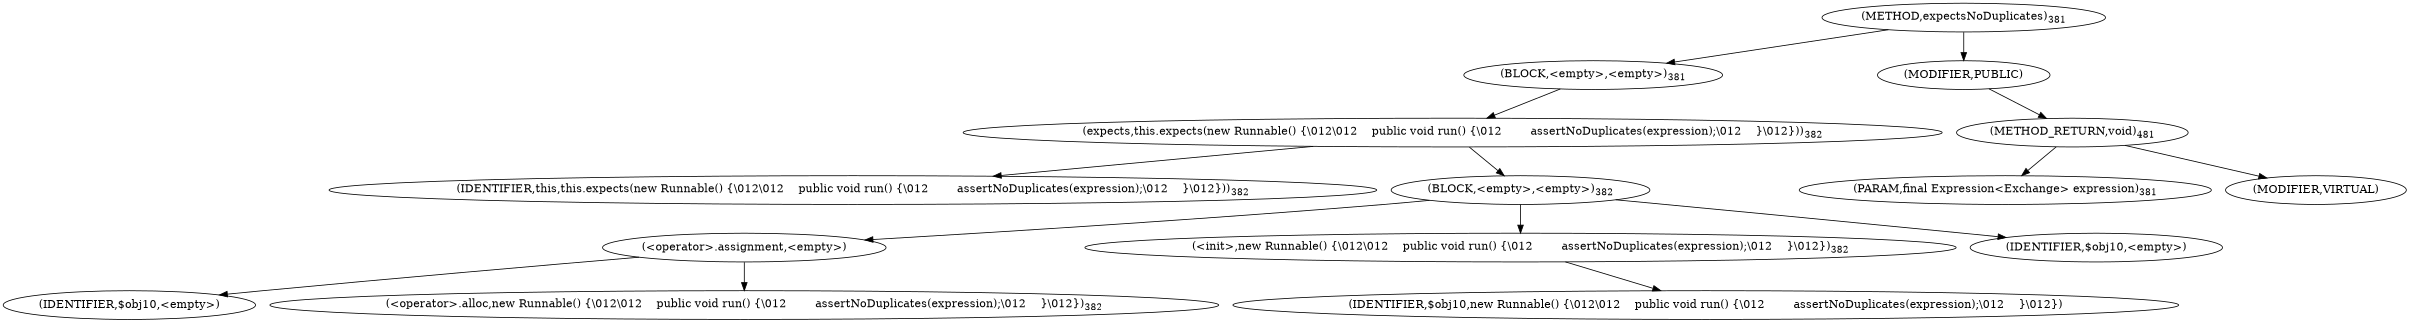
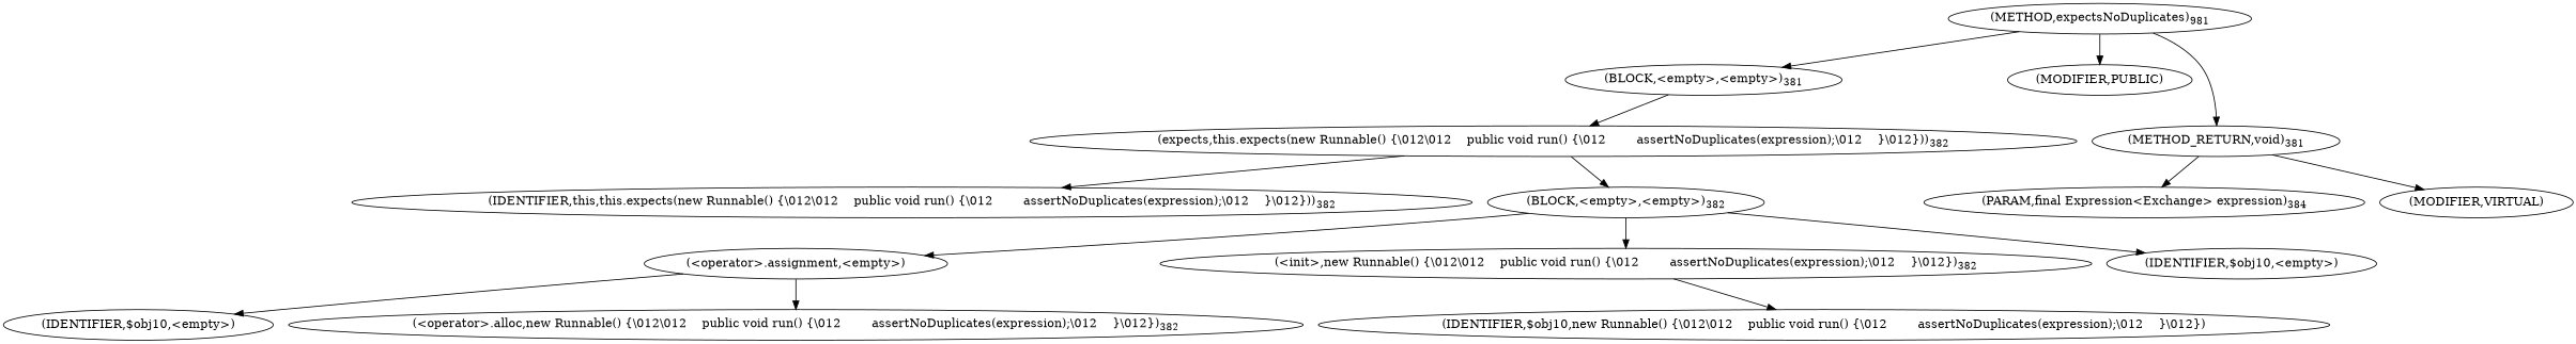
  digraph {
-   n1 [label=<(METHOD,expectsNoDuplicates)<SUB>381</SUB>>]
+   n1 [label=<(METHOD,expectsNoDuplicates)<SUB>981</SUB>>]
    n2 [label=<(BLOCK,&lt;empty&gt;,&lt;empty&gt;)<SUB>381</SUB>>]
    n3 [label=<(MODIFIER,PUBLIC)>]
-   n4 [label=<(METHOD_RETURN,void)<SUB>481</SUB>>]
-   n5 [label=<(PARAM,final Expression&lt;Exchange&gt; expression)<SUB>381</SUB>>]
+   n4 [label=<(METHOD_RETURN,void)<SUB>381</SUB>>]
+   n5 [label=<(PARAM,final Expression&lt;Exchange&gt; expression)<SUB>384</SUB>>]
    n6 [label=<(expects,this.expects(new Runnable() {\012\012    public void run() {\012        assertNoDuplicates(expression);\012    }\012}))<SUB>382</SUB>>]
    n7 [label=<(MODIFIER,VIRTUAL)>]
    n8 [label=<(IDENTIFIER,this,this.expects(new Runnable() {\012\012    public void run() {\012        assertNoDuplicates(expression);\012    }\012}))<SUB>382</SUB>>]
    n9 [label=<(BLOCK,&lt;empty&gt;,&lt;empty&gt;)<SUB>382</SUB>>]
    n10 [label=<(&lt;operator&gt;.assignment,&lt;empty&gt;)>]
    n11 [label=<(&lt;init&gt;,new Runnable() {\012\012    public void run() {\012        assertNoDuplicates(expression);\012    }\012})<SUB>382</SUB>>]
    n12 [label=<(IDENTIFIER,$obj10,&lt;empty&gt;)>]
    n13 [label=<(IDENTIFIER,$obj10,&lt;empty&gt;)>]
    n14 [label=<(&lt;operator&gt;.alloc,new Runnable() {\012\012    public void run() {\012        assertNoDuplicates(expression);\012    }\012})<SUB>382</SUB>>]
    n15 [label=<(IDENTIFIER,$obj10,new Runnable() {\012\012    public void run() {\012        assertNoDuplicates(expression);\012    }\012})>]
    n1 -> n2
    n1 -> n3
-   n3 -> n4
+   n1 -> n4
    n2 -> n6
    n4 -> n5
    n4 -> n7
    n6 -> n8
    n6 -> n9
    n9 -> n10
    n9 -> n11
    n9 -> n12
    n10 -> n13
    n10 -> n14
    n11 -> n15
  }
